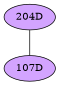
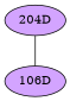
  graph {
    node [fillcolor="#D3A4FF" style=radial]
    "204D"
-   "106D" [label="107D"]
+   "106D"
    "204D" -- "106D" [penwidth=1]
  }
